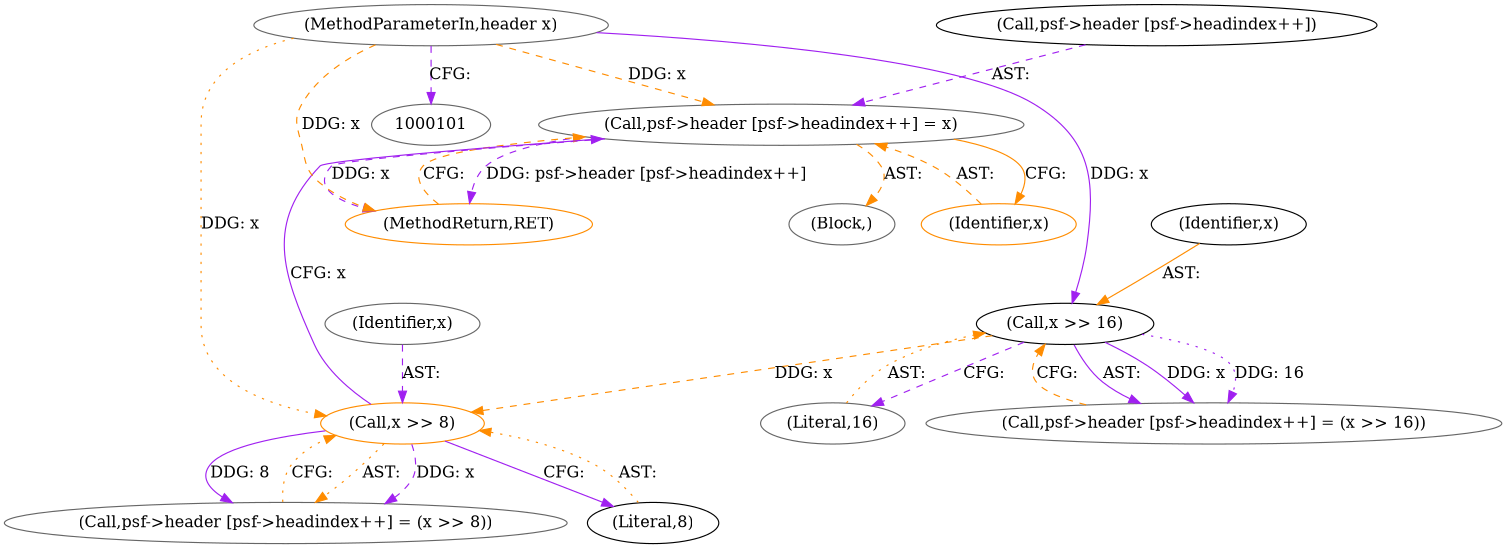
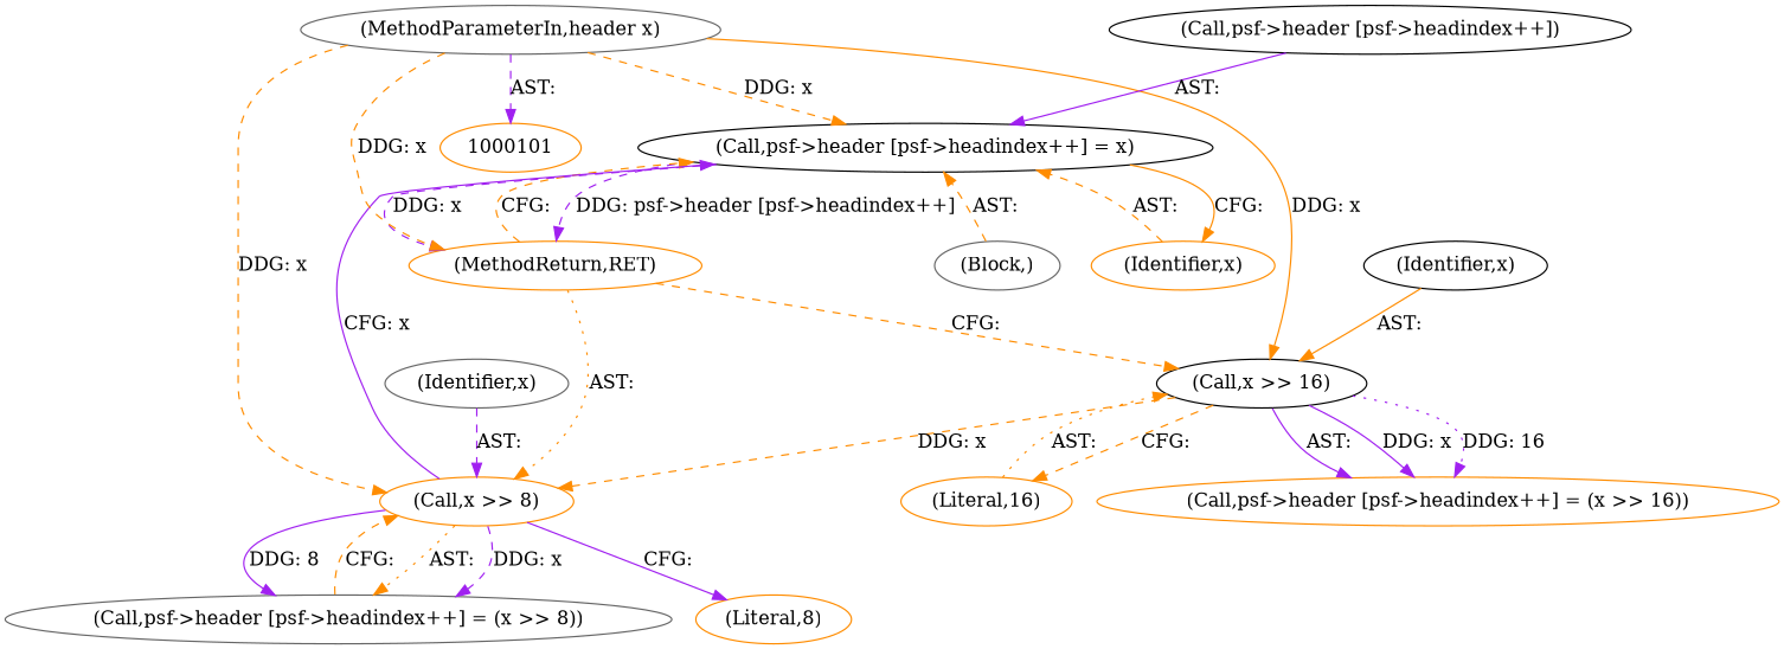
  digraph {
    node [color=gray40]
    edge [color=darkorange style=dashed]
-   n1 [label="(Call,psf->header [psf->headindex++] = x)"]
+   n1 [color=black label="(Call,psf->header [psf->headindex++] = x)"]
    n2 [color=darkorange label="(Identifier,x)"]
    n3 [label="(Block,)"]
    n4 [color=darkorange label="(MethodReturn,RET)"]
    n5 [color=darkorange label="(Call,x >> 8)"]
    n6 [label="(Call,psf->header [psf->headindex++] = (x >> 8))"]
-   n7 [color=black label="(Literal,8)"]
+   n7 [color=darkorange label="(Literal,8)"]
    n8 [color=black label="(Call,x >> 16)"]
-   n9 [label="(Call,psf->header [psf->headindex++] = (x >> 16))"]
-   n10 [label="(Literal,16)"]
+   n9 [color=darkorange label="(Call,psf->header [psf->headindex++] = (x >> 16))"]
+   n10 [color=darkorange label="(Literal,16)"]
    n11 [label="(MethodParameterIn,header x)"]
-   1000101
+   1000101 [color=darkorange]
    n13 [label="(Identifier,x)"]
    n14 [color=black label="(Identifier,x)"]
    n15 [color=black label="(Call,psf->header [psf->headindex++])"]
    n1 -> n2 [label="CFG: " style=solid]
-   n1 -> n3 [label="AST: "]
+   n3 -> n1 [label="AST: "]
    n1 -> n4 [color=purple label="DDG: psf->header [psf->headindex++]"]
    n1 -> n4 [color=purple label="DDG: x"]
    n2 -> n1 [label="AST: "]
    n4 -> n1 [label="CFG: "]
    n5 -> n1 [color=purple label="CFG: x" style=solid]
    n5 -> n6 [label="AST: " style=dotted]
    n5 -> n6 [color=purple label="DDG: x"]
    n5 -> n6 [color=purple label="DDG: 8" style=solid]
    n5 -> n7 [color=purple label="CFG: " style=solid]
-   n6 -> n5 [label="CFG: " style=dotted]
-   n7 -> n5 [label="AST: " style=dotted]
+   n6 -> n5 [label="CFG: "]
+   n4 -> n5 [label="AST: " style=dotted]
    n8 -> n5 [label="DDG: x"]
    n8 -> n9 [color=purple label="AST: " style=solid]
    n8 -> n9 [color=purple label="DDG: x" style=solid]
    n8 -> n9 [color=purple label="DDG: 16" style=dotted]
-   n8 -> n10 [color=purple label="CFG: "]
-   n9 -> n8 [label="CFG: "]
+   n8 -> n10 [label="CFG: "]
+   n4 -> n8 [label="CFG: "]
    n10 -> n8 [label="AST: " style=dotted]
    n11 -> n1 [label="DDG: x"]
    n11 -> n4 [label="DDG: x"]
-   n11 -> n5 [label="DDG: x" style=dotted]
-   n11 -> n8 [color=purple label="DDG: x" style=solid]
-   n11 -> 1000101 [color=purple label="CFG: "]
+   n11 -> n5 [label="DDG: x"]
+   n11 -> n8 [label="DDG: x" style=solid]
+   n11 -> 1000101 [color=purple label="AST: "]
    n13 -> n5 [color=purple label="AST: "]
    n14 -> n8 [label="AST: " style=solid]
-   n15 -> n1 [color=purple label="AST: "]
+   n15 -> n1 [color=purple label="AST: " style=solid]
  }
